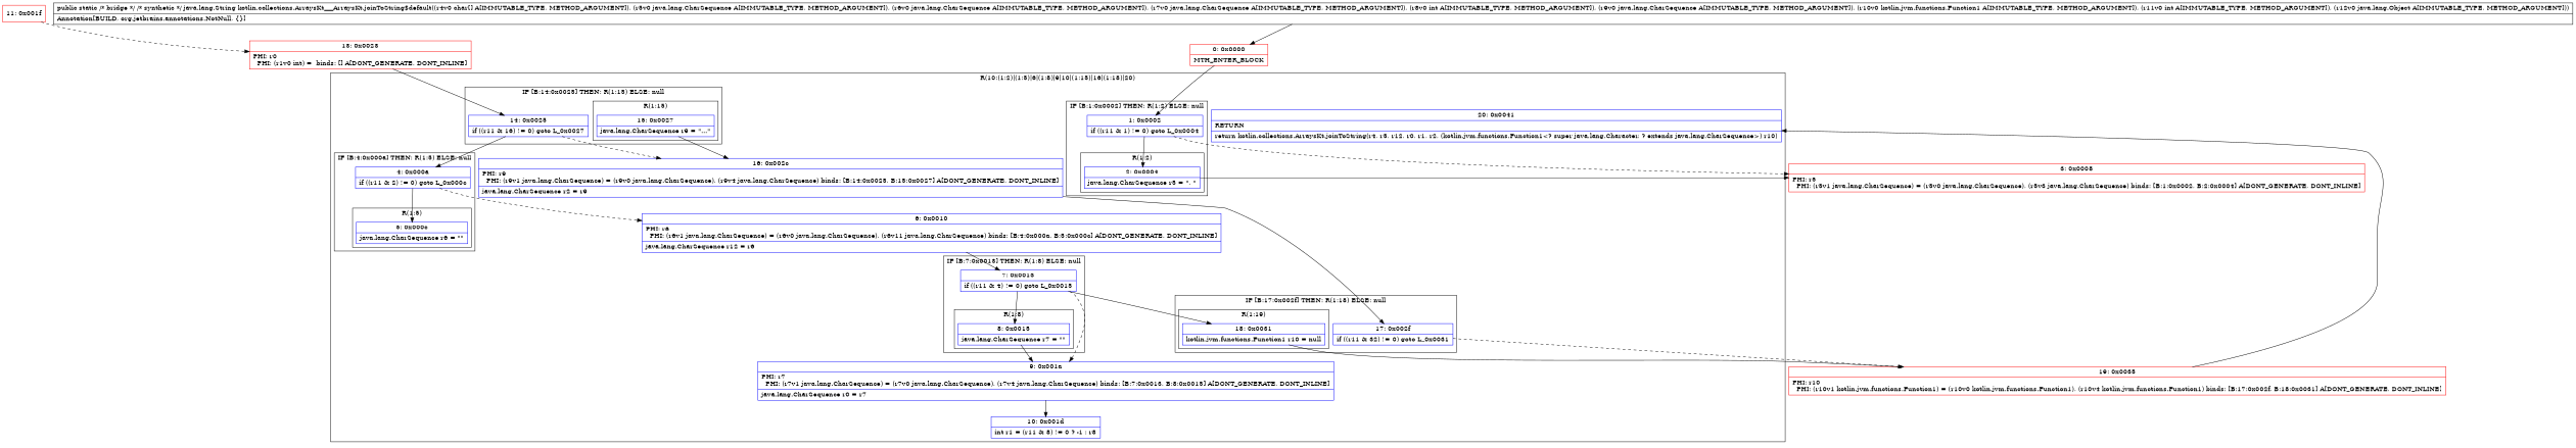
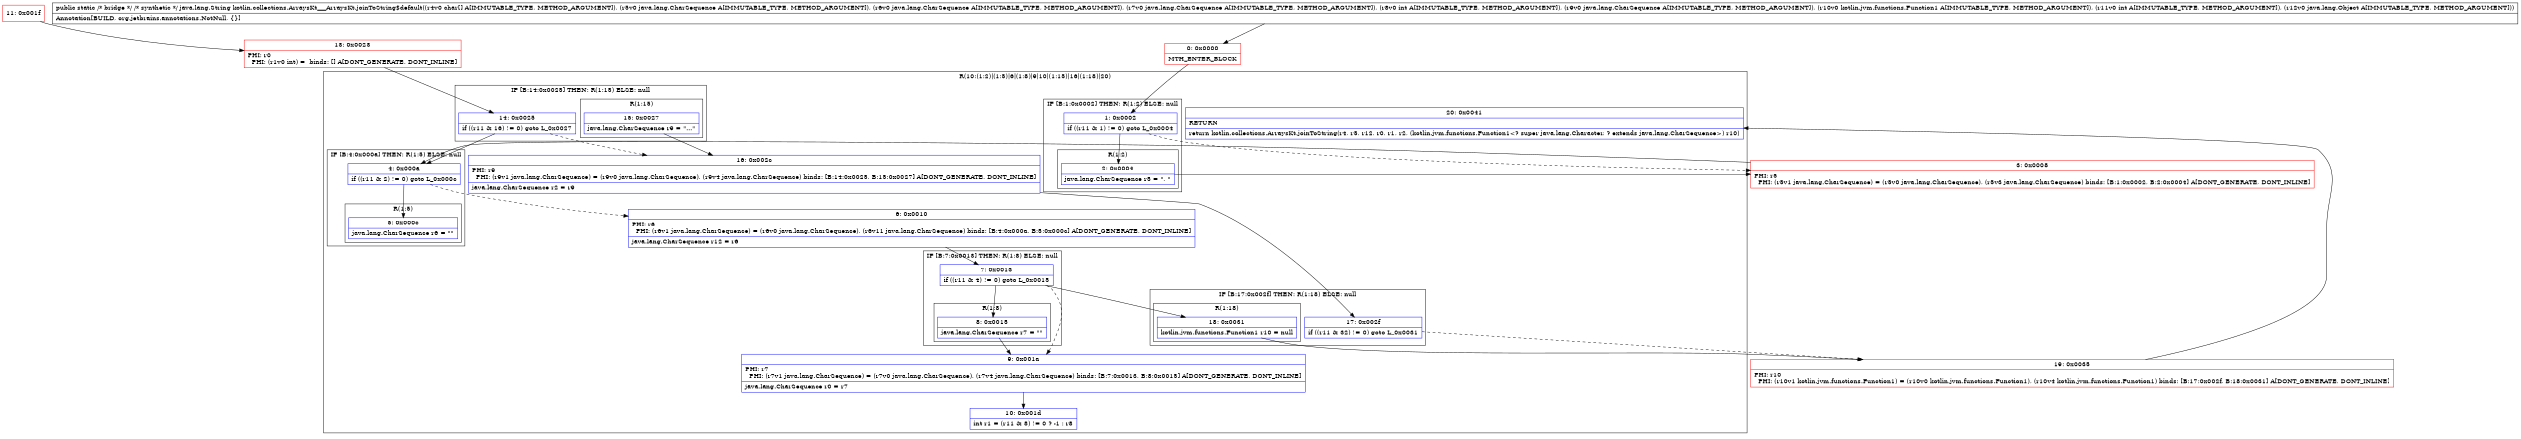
  digraph {
    node [color=blue shape=record]
    n1 [label="{2\:\ 0x0004|java.lang.CharSequence r5 = \", \"\l}"]
    n2 [label="{1\:\ 0x0002|if ((r11 & 1) != 0) goto L_0x0004\l}"]
    n3 [label="{5\:\ 0x000c|java.lang.CharSequence r6 = \"\"\l}"]
    n4 [label="{4\:\ 0x000a|if ((r11 & 2) != 0) goto L_0x000c\l}"]
    n5 [label="{8\:\ 0x0015|java.lang.CharSequence r7 = \"\"\l}"]
    n6 [label="{7\:\ 0x0013|if ((r11 & 4) != 0) goto L_0x0015\l}"]
    n7 [label="{15\:\ 0x0027|java.lang.CharSequence r9 = \"...\"\l}"]
    n8 [label="{14\:\ 0x0025|if ((r11 & 16) != 0) goto L_0x0027\l}"]
    n9 [label="{18\:\ 0x0031|kotlin.jvm.functions.Function1 r10 = null\l}"]
    n10 [label="{17\:\ 0x002f|if ((r11 & 32) != 0) goto L_0x0031\l}"]
    n11 [label="{6\:\ 0x0010|PHI: r6 \l  PHI: (r6v1 java.lang.CharSequence) = (r6v0 java.lang.CharSequence), (r6v11 java.lang.CharSequence) binds: [B:4:0x000a, B:5:0x000c] A[DONT_GENERATE, DONT_INLINE]\l|java.lang.CharSequence r12 = r6\l}"]
    n12 [label="{9\:\ 0x001a|PHI: r7 \l  PHI: (r7v1 java.lang.CharSequence) = (r7v0 java.lang.CharSequence), (r7v4 java.lang.CharSequence) binds: [B:7:0x0013, B:8:0x0015] A[DONT_GENERATE, DONT_INLINE]\l|java.lang.CharSequence r0 = r7\l}"]
    n13 [label="{10\:\ 0x001d|int r1 = (r11 & 8) != 0 ? \-1 : r8\l}"]
    n14 [label="{16\:\ 0x002c|PHI: r9 \l  PHI: (r9v1 java.lang.CharSequence) = (r9v0 java.lang.CharSequence), (r9v4 java.lang.CharSequence) binds: [B:14:0x0025, B:15:0x0027] A[DONT_GENERATE, DONT_INLINE]\l|java.lang.CharSequence r2 = r9\l}"]
    n15 [label="{20\:\ 0x0041|RETURN\l|return kotlin.collections.ArraysKt.joinToString(r4, r5, r12, r0, r1, r2, (kotlin.jvm.functions.Function1\<? super java.lang.Character, ? extends java.lang.CharSequence\>) r10)\l}"]
    n16 [color=red label="{3\:\ 0x0008|PHI: r5 \l  PHI: (r5v1 java.lang.CharSequence) = (r5v0 java.lang.CharSequence), (r5v3 java.lang.CharSequence) binds: [B:1:0x0002, B:2:0x0004] A[DONT_GENERATE, DONT_INLINE]\l}"]
    n17 [color=red label="{19\:\ 0x0035|PHI: r10 \l  PHI: (r10v1 kotlin.jvm.functions.Function1) = (r10v0 kotlin.jvm.functions.Function1), (r10v4 kotlin.jvm.functions.Function1) binds: [B:17:0x002f, B:18:0x0031] A[DONT_GENERATE, DONT_INLINE]\l}"]
    n18 [color=red label="{11\:\ 0x001f}"]
    n19 [color=red label="{13\:\ 0x0023|PHI: r0 \l  PHI: (r1v0 int) =  binds: [] A[DONT_GENERATE, DONT_INLINE]\l}"]
    n20 [color=red label="{0\:\ 0x0000|MTH_ENTER_BLOCK\l}"]
    n21 [label="{public static \/* bridge *\/ \/* synthetic *\/ java.lang.String kotlin.collections.ArraysKt___ArraysKt.joinToString$default((r4v0 char[] A[IMMUTABLE_TYPE, METHOD_ARGUMENT]), (r5v0 java.lang.CharSequence A[IMMUTABLE_TYPE, METHOD_ARGUMENT]), (r6v0 java.lang.CharSequence A[IMMUTABLE_TYPE, METHOD_ARGUMENT]), (r7v0 java.lang.CharSequence A[IMMUTABLE_TYPE, METHOD_ARGUMENT]), (r8v0 int A[IMMUTABLE_TYPE, METHOD_ARGUMENT]), (r9v0 java.lang.CharSequence A[IMMUTABLE_TYPE, METHOD_ARGUMENT]), (r10v0 kotlin.jvm.functions.Function1 A[IMMUTABLE_TYPE, METHOD_ARGUMENT]), (r11v0 int A[IMMUTABLE_TYPE, METHOD_ARGUMENT]), (r12v0 java.lang.Object A[IMMUTABLE_TYPE, METHOD_ARGUMENT]))  | Annotation[BUILD, org.jetbrains.annotations.NotNull, \{\}]\l}" color=""]
    subgraph cluster_1 {
      label="R(10:(1:2)|(1:5)|6|(1:8)|9|10|(1:15)|16|(1:18)|20)"
      n11
      n12
      n13
      n14
      n15
      subgraph cluster_2 {
        label="IF [B:1:0x0002] THEN: R(1:2) ELSE: null"
        n2
        subgraph cluster_3 {
          label="R(1:2)"
          n1
        }
      }
      subgraph cluster_4 {
        label="IF [B:4:0x000a] THEN: R(1:5) ELSE: null"
        n4
        subgraph cluster_5 {
          label="R(1:5)"
          n3
        }
      }
      subgraph cluster_6 {
        label="IF [B:7:0x0013] THEN: R(1:8) ELSE: null"
        n6
        subgraph cluster_7 {
          label="R(1:8)"
          n5
        }
      }
      subgraph cluster_8 {
        label="IF [B:14:0x0025] THEN: R(1:15) ELSE: null"
        n8
        subgraph cluster_9 {
          label="R(1:15)"
          n7
        }
      }
      subgraph cluster_10 {
        label="IF [B:17:0x002f] THEN: R(1:18) ELSE: null"
        n10
        subgraph cluster_11 {
-         label="R(1:19)"
+         label="R(1:18)"
          n9
        }
      }
    }
    n1 -> n16
    n2 -> n1
    n2 -> n16 [style=dashed]
    n4 -> n3
    n4 -> n11 [style=dashed]
    n5 -> n12
    n6 -> n5
    n6 -> n9
    n6 -> n12 [style=dashed]
    n7 -> n14
    n8 -> n4
    n8 -> n14 [style=dashed]
    n9 -> n17
    n10 -> n17 [style=dashed]
    n11 -> n6
    n12 -> n13
    n14 -> n10
+   n16 -> n4
    n17 -> n15
-   n18 -> n19 [style=dashed]
+   n18 -> n19
    n19 -> n8
    n20 -> n2
    n21 -> n20
  }
